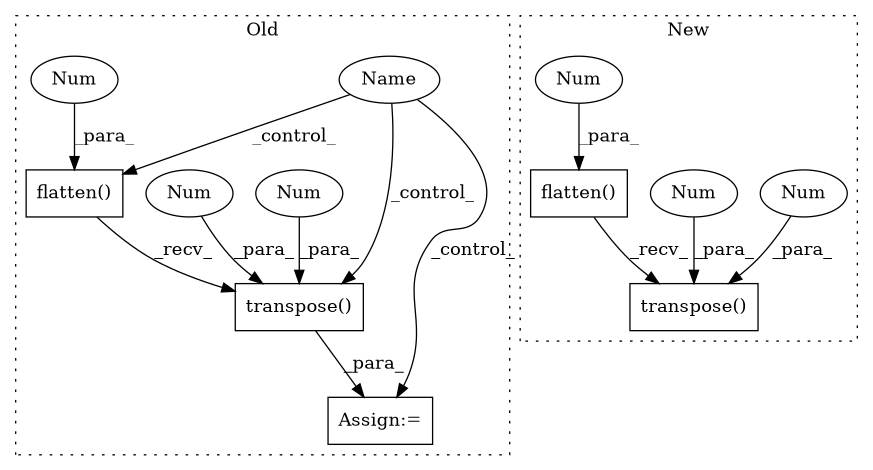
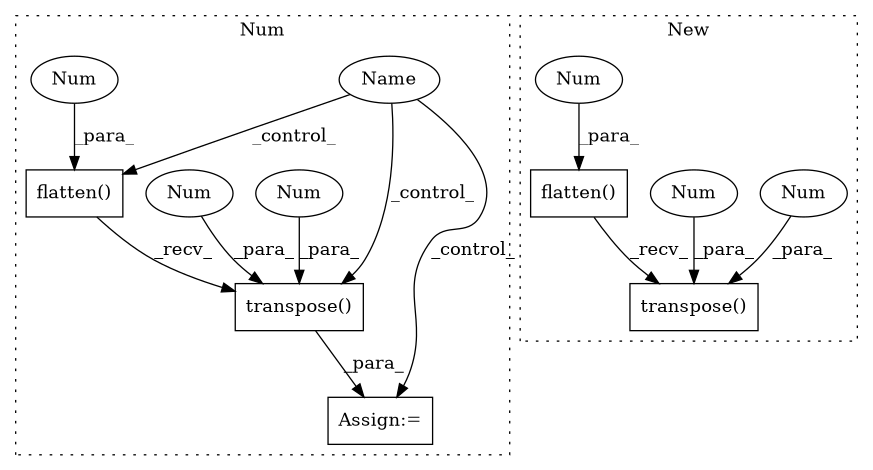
  digraph {
    node [a=76 l=1 shape=ellipse]
    n1 [a=75 l="10,1" label="flatten()" s="1469,1480" shape=box]
    n2 [label=Num s=1479]
    n3 [a=75 l="23,1" label="transpose()" s="1469,1496" shape=box]
    n4 [a=87 l=12 label=Name s=1439]
    n5 [label=Num s=1495]
    n6 [label=Num s=1492]
    n7 [a=68 l=3 label="Assign:=" s=1466 shape=box]
    n8 [a=75 l="34,1" label="transpose()" s="2032,2070" shape=box]
    n9 [label=Num s=2066]
    n10 [label=Num s=2069]
    n11 [a=75 l="21,1" label="flatten()" s="2032,2054" shape=box]
    n12 [label=Num s=2053]
    subgraph cluster_1 {
-     label=Old
+     label=Num
      style=dotted
      n1
      n2
      n3
      n4
      n5
      n6
      n7
    }
    subgraph cluster_2 {
      label=New
      style=dotted
      n8
      n9
      n10
      n11
      n12
    }
    n1 -> n3 [label=_recv_]
    n2 -> n1 [label=_para_]
    n3 -> n7 [label=_para_]
    n4 -> n1 [label=_control_]
    n4 -> n3 [label=_control_]
    n4 -> n7 [label=_control_]
    n5 -> n3 [label=_para_]
    n6 -> n3 [label=_para_]
    n9 -> n8 [label=_para_]
    n10 -> n8 [label=_para_]
    n11 -> n8 [label=_recv_]
    n12 -> n11 [label=_para_]
  }
